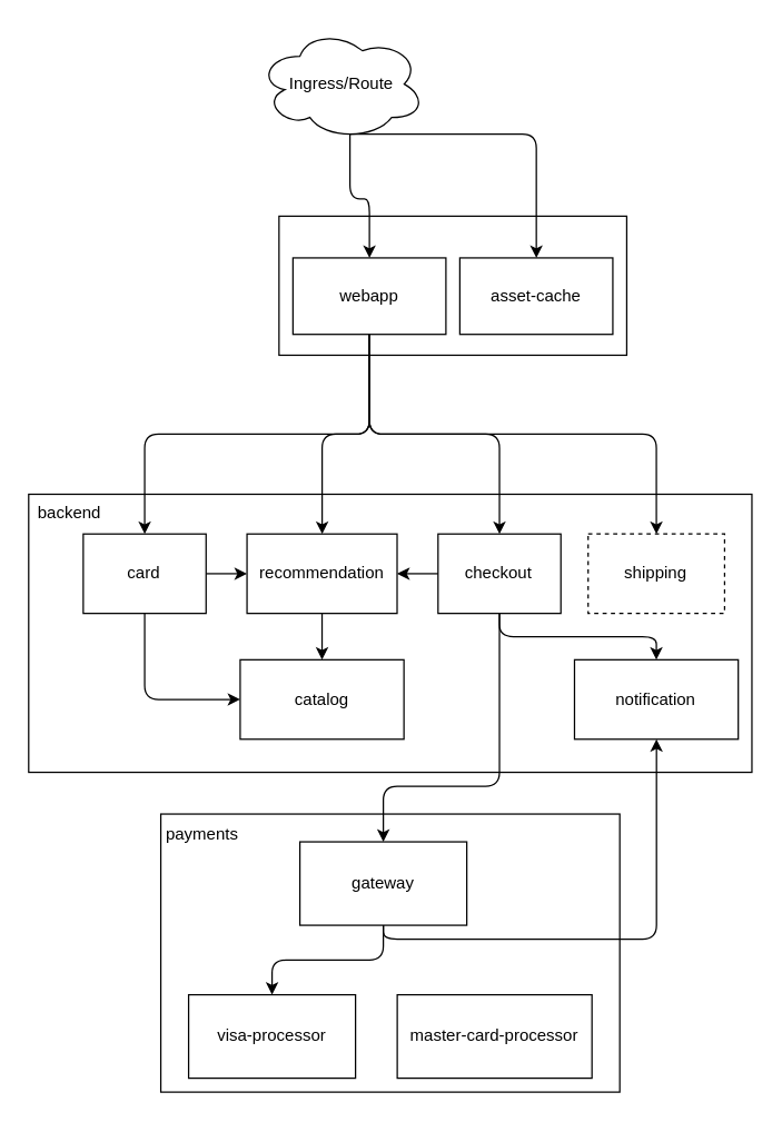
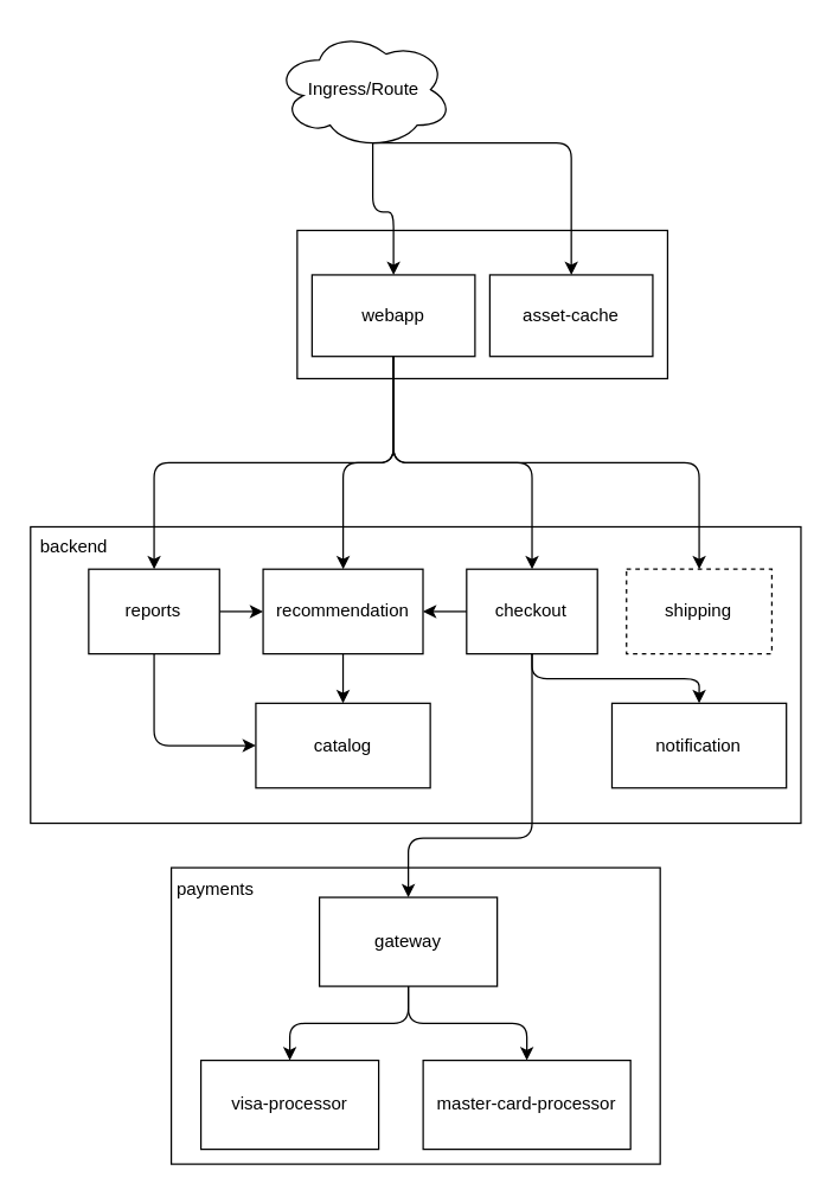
  <mxCell id="0" />
  <mxCell id="1" parent="0" />
  <mxCell id="2" value="" style="group" parent="1" vertex="1" connectable="0"><mxGeometry x="200" y="155" width="250" height="100" as="geometry" /></mxCell>
  <mxCell id="3" value="" style="rounded=0;whiteSpace=wrap;html=1;" parent="2" vertex="1"><mxGeometry width="250" height="100" as="geometry" /></mxCell>
  <mxCell id="4" value="webapp" style="rounded=0;whiteSpace=wrap;html=1;" parent="2" vertex="1"><mxGeometry x="10" y="30" width="110" height="55" as="geometry" /></mxCell>
  <mxCell id="5" value="asset-cache" style="rounded=0;whiteSpace=wrap;html=1;" parent="2" vertex="1"><mxGeometry x="130" y="30" width="110" height="55" as="geometry" /></mxCell>
  <mxCell id="6" value="" style="group" parent="1" vertex="1" connectable="0"><mxGeometry x="20" y="355" width="520" height="200" as="geometry" /></mxCell>
  <mxCell id="7" value="" style="rounded=0;whiteSpace=wrap;html=1;" parent="6" vertex="1"><mxGeometry width="520" height="200" as="geometry" /></mxCell>
  <mxCell id="8" value="backend" style="text;html=1;strokeColor=none;fillColor=none;align=center;verticalAlign=middle;whiteSpace=wrap;rounded=0;" parent="6" vertex="1"><mxGeometry width="58.868" height="28.571" as="geometry" /></mxCell>
  <mxCell id="9" value="checkout" style="rounded=0;whiteSpace=wrap;html=1;" parent="6" vertex="1"><mxGeometry x="294.34" y="28.571" width="88.302" height="57.143" as="geometry" /></mxCell>
  <mxCell id="10" value="recommendation" style="rounded=0;whiteSpace=wrap;html=1;" parent="6" vertex="1"><mxGeometry x="156.981" y="28.571" width="107.925" height="57.143" as="geometry" /></mxCell>
  <mxCell id="11" style="edgeStyle=orthogonalEdgeStyle;html=1;exitX=0;exitY=0.5;exitDx=0;exitDy=0;entryX=1;entryY=0.5;entryDx=0;entryDy=0;" parent="6" source="9" target="10" edge="1"><mxGeometry relative="1" as="geometry" /></mxCell>
  <mxCell id="12" value="catalog" style="rounded=0;whiteSpace=wrap;html=1;" parent="6" vertex="1"><mxGeometry x="152.075" y="119.048" width="117.736" height="57.143" as="geometry" /></mxCell>
  <mxCell id="13" style="edgeStyle=none;html=1;exitX=0.5;exitY=1;exitDx=0;exitDy=0;entryX=0.5;entryY=0;entryDx=0;entryDy=0;" parent="6" source="10" target="12" edge="1"><mxGeometry relative="1" as="geometry" /></mxCell>
  <mxCell id="14" value="notification" style="rounded=0;whiteSpace=wrap;html=1;" parent="6" vertex="1"><mxGeometry x="392.453" y="119.048" width="117.736" height="57.143" as="geometry" /></mxCell>
  <mxCell id="15" style="edgeStyle=orthogonalEdgeStyle;html=1;exitX=0.5;exitY=1;exitDx=0;exitDy=0;entryX=0.5;entryY=0;entryDx=0;entryDy=0;" parent="6" source="9" target="14" edge="1"><mxGeometry relative="1" as="geometry" /></mxCell>
  <mxCell id="16" value="shipping" style="rounded=0;whiteSpace=wrap;html=1;dashed=1;" parent="6" vertex="1"><mxGeometry x="402.264" y="28.571" width="98.113" height="57.143" as="geometry" /></mxCell>
  <mxCell id="17" style="edgeStyle=orthogonalEdgeStyle;html=1;exitX=0.5;exitY=1;exitDx=0;exitDy=0;entryX=0;entryY=0.5;entryDx=0;entryDy=0;" parent="6" source="19" target="12" edge="1"><mxGeometry relative="1" as="geometry" /></mxCell>
  <mxCell id="18" style="edgeStyle=orthogonalEdgeStyle;html=1;exitX=1;exitY=0.5;exitDx=0;exitDy=0;entryX=0;entryY=0.5;entryDx=0;entryDy=0;" parent="6" source="19" target="10" edge="1"><mxGeometry relative="1" as="geometry" /></mxCell>
- <mxCell id="19" value="card" style="rounded=0;whiteSpace=wrap;html=1;" parent="6" vertex="1"><mxGeometry x="39.245" y="28.571" width="88.302" height="57.143" as="geometry" /></mxCell>
+ <mxCell id="19" value="reports" style="rounded=0;whiteSpace=wrap;html=1;" parent="6" vertex="1"><mxGeometry x="39.245" y="28.571" width="88.302" height="57.143" as="geometry" /></mxCell>
  <mxCell id="20" value="" style="group" parent="1" vertex="1" connectable="0"><mxGeometry x="115" y="585" width="330" height="200" as="geometry" /></mxCell>
  <mxCell id="21" value="" style="rounded=0;whiteSpace=wrap;html=1;" parent="20" vertex="1"><mxGeometry width="330" height="200" as="geometry" /></mxCell>
  <mxCell id="22" value="payments" style="text;html=1;strokeColor=none;fillColor=none;align=center;verticalAlign=middle;whiteSpace=wrap;rounded=0;" parent="20" vertex="1"><mxGeometry width="60" height="30" as="geometry" /></mxCell>
  <mxCell id="23" value="gateway" style="rounded=0;whiteSpace=wrap;html=1;" parent="20" vertex="1"><mxGeometry x="100" y="20" width="120" height="60" as="geometry" /></mxCell>
  <mxCell id="24" value="visa-processor" style="rounded=0;whiteSpace=wrap;html=1;" parent="20" vertex="1"><mxGeometry x="20" y="130" width="120" height="60" as="geometry" /></mxCell>
  <mxCell id="25" style="edgeStyle=orthogonalEdgeStyle;html=1;exitX=0.5;exitY=1;exitDx=0;exitDy=0;entryX=0.5;entryY=0;entryDx=0;entryDy=0;" parent="20" source="23" target="24" edge="1"><mxGeometry relative="1" as="geometry" /></mxCell>
  <mxCell id="26" value="master-card-processor" style="rounded=0;whiteSpace=wrap;html=1;" parent="20" vertex="1"><mxGeometry x="170" y="130" width="140" height="60" as="geometry" /></mxCell>
- <mxCell id="27" style="edgeStyle=orthogonalEdgeStyle;html=1;exitX=0.5;exitY=1;exitDx=0;exitDy=0;" parent="20" source="23" target="14" edge="1"><mxGeometry relative="1" as="geometry" /></mxCell>
+ <mxCell id="27" style="edgeStyle=orthogonalEdgeStyle;html=1;exitX=0.5;exitY=1;exitDx=0;exitDy=0;entryX=0.5;entryY=0;entryDx=0;entryDy=0;" parent="20" source="23" target="26" edge="1"><mxGeometry relative="1" as="geometry" /></mxCell>
  <mxCell id="28" style="edgeStyle=orthogonalEdgeStyle;html=1;exitX=0.5;exitY=1;exitDx=0;exitDy=0;entryX=0.5;entryY=0;entryDx=0;entryDy=0;" parent="1" source="4" target="19" edge="1"><mxGeometry relative="1" as="geometry" /></mxCell>
  <mxCell id="29" style="edgeStyle=orthogonalEdgeStyle;html=1;exitX=0.5;exitY=1;exitDx=0;exitDy=0;" parent="1" source="4" target="9" edge="1"><mxGeometry relative="1" as="geometry" /></mxCell>
  <mxCell id="30" style="edgeStyle=orthogonalEdgeStyle;html=1;exitX=0.5;exitY=1;exitDx=0;exitDy=0;entryX=0.5;entryY=0;entryDx=0;entryDy=0;" parent="1" source="4" target="16" edge="1"><mxGeometry relative="1" as="geometry" /></mxCell>
  <mxCell id="31" style="edgeStyle=orthogonalEdgeStyle;html=1;exitX=0.5;exitY=1;exitDx=0;exitDy=0;" parent="1" source="4" target="10" edge="1"><mxGeometry relative="1" as="geometry" /></mxCell>
  <mxCell id="32" style="edgeStyle=orthogonalEdgeStyle;html=1;exitX=0.5;exitY=1;exitDx=0;exitDy=0;" parent="1" source="9" target="23" edge="1"><mxGeometry relative="1" as="geometry"><Array as="points"><mxPoint x="359" y="565" /><mxPoint x="275" y="565" /></Array></mxGeometry></mxCell>
  <mxCell id="33" style="edgeStyle=orthogonalEdgeStyle;html=1;exitX=0.55;exitY=0.95;exitDx=0;exitDy=0;exitPerimeter=0;entryX=0.5;entryY=0;entryDx=0;entryDy=0;" parent="1" source="35" target="4" edge="1"><mxGeometry relative="1" as="geometry" /></mxCell>
  <mxCell id="34" style="edgeStyle=orthogonalEdgeStyle;html=1;exitX=0.55;exitY=0.95;exitDx=0;exitDy=0;exitPerimeter=0;entryX=0.5;entryY=0;entryDx=0;entryDy=0;" parent="1" source="35" target="5" edge="1"><mxGeometry relative="1" as="geometry" /></mxCell>
  <mxCell id="35" value="Ingress/Route" style="ellipse;shape=cloud;whiteSpace=wrap;html=1;" parent="1" vertex="1"><mxGeometry x="185" y="20" width="120" height="80" as="geometry" /></mxCell>
